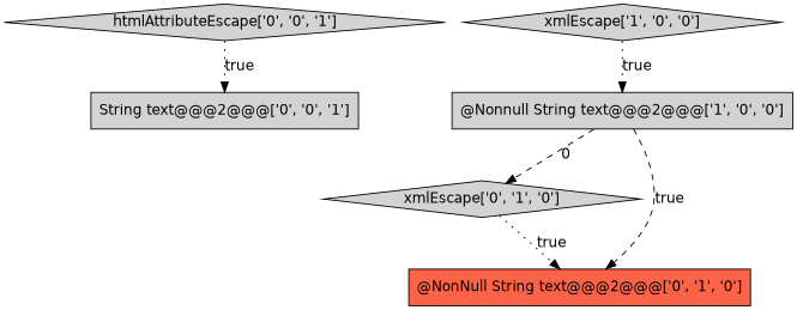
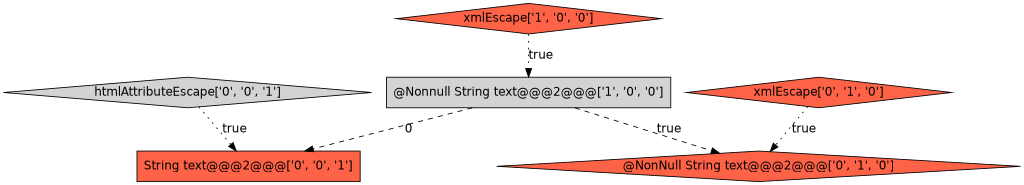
  digraph {
    fontname="DejaVu Sans"
    node [fillcolor=lightgray fontname="DejaVu Sans" shape=box style=filled]
    edge [fontname="DejaVu Sans" style=dotted]
-   n1 [label="String text@@@2@@@['0', '0', '1']"]
+   n1 [fillcolor=tomato label="String text@@@2@@@['0', '0', '1']"]
    n2 [label="htmlAttributeEscape['0', '0', '1']" shape=diamond]
-   n3 [label="xmlEscape['0', '1', '0']" shape=diamond]
-   n4 [fillcolor=tomato label="@NonNull String text@@@2@@@['0', '1', '0']"]
+   n3 [fillcolor=tomato label="xmlEscape['0', '1', '0']" shape=diamond]
+   n4 [fillcolor=tomato label="@NonNull String text@@@2@@@['0', '1', '0']" shape=diamond]
    n5 [label="@Nonnull String text@@@2@@@['1', '0', '0']"]
-   n6 [label="xmlEscape['1', '0', '0']" shape=diamond]
+   n6 [fillcolor=tomato label="xmlEscape['1', '0', '0']" shape=diamond]
    n2 -> n1 [label=true]
    n3 -> n4 [label=true]
-   n5 -> n3 [label=0 style=dashed]
+   n5 -> n1 [label=0 style=dashed]
    n5 -> n4 [label=true style=dashed]
    n6 -> n5 [label=true]
  }
